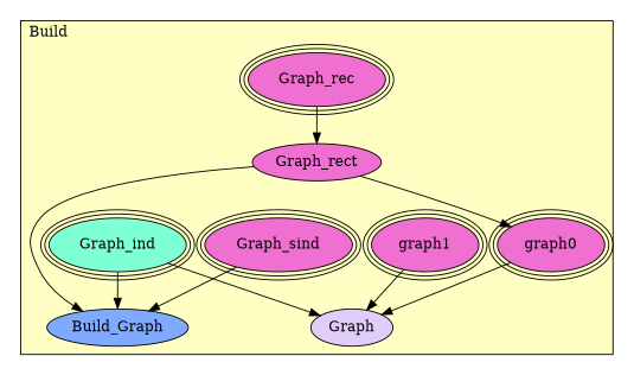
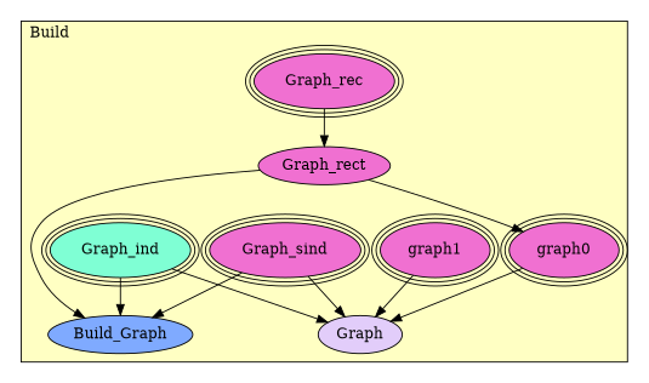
  digraph {
    node [fillcolor="#F070D1" peripheries=3 style=filled]
    n1 [label=graph1]
    n2 [label=graph0]
    n3 [label=Graph_sind]
    n4 [label=Graph_rec]
    n5 [fillcolor="#7FFFD4" label=Graph_ind]
    n6 [label=Graph_rect peripheries=""]
    n7 [fillcolor="#7FAAFF" label=Build_Graph peripheries=""]
    n8 [fillcolor="#E2CDFA" label="Graph" peripheries=""]
    subgraph cluster_1 {
      fillcolor="#FFFFC3"
      label=Build
      labeljust=l
      style=filled
      n1
      n2
      n3
      n4
      n5
      n6
      n7
      n8
    }
    n1 -> n8
    n2 -> n8
    n3 -> n7
+   n3 -> n8
    n4 -> n6
    n5 -> n7
    n5 -> n8
    n6 -> n2
    n6 -> n7
  }
